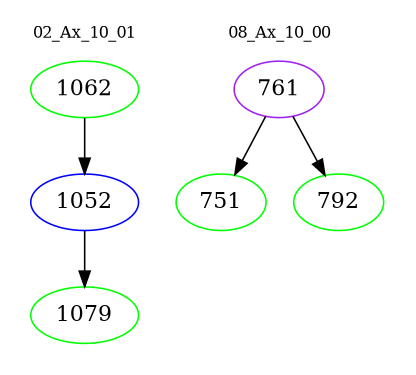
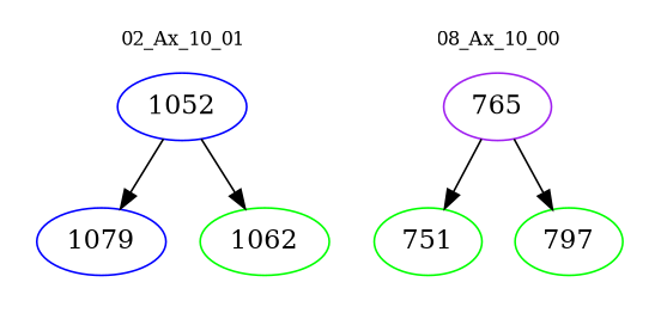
  digraph {
    node [color=green]
    edge [color=black]
    n1 [color=blue label=1052]
-   n2 [label=1079]
+   n2 [color=blue label=1079]
    n3 [label=1062]
-   n4 [color=purple label=761]
+   n4 [color=purple label=765]
    n5 [label=751]
-   n6 [label=792]
+   n6 [label=797]
    subgraph cluster_1 {
      color=white
      fontsize=10
      label="02_Ax_10_01"
      n1
      n2
      n3
    }
    subgraph cluster_2 {
      color=white
      fontsize=10
      label="08_Ax_10_00"
      n4
      n5
      n6
    }
    n1 -> n2
-   n3 -> n1
+   n1 -> n3
    n4 -> n5
    n4 -> n6
  }
